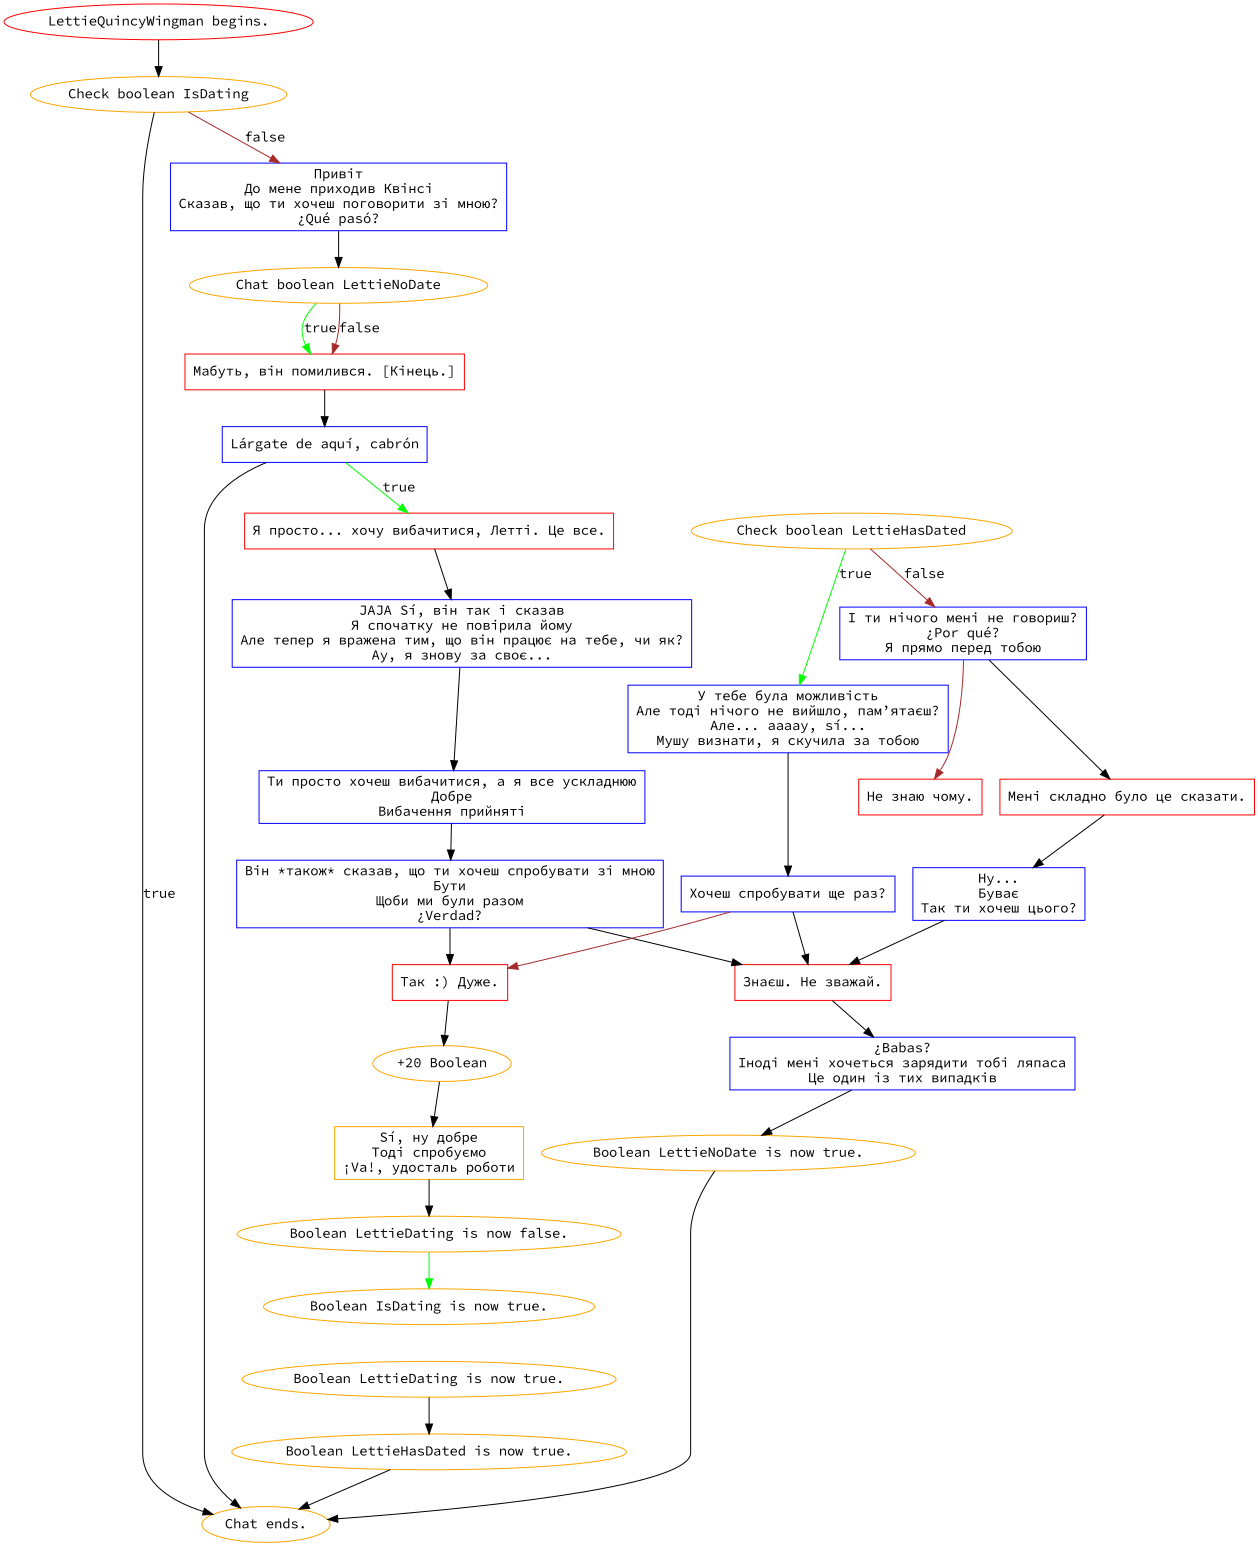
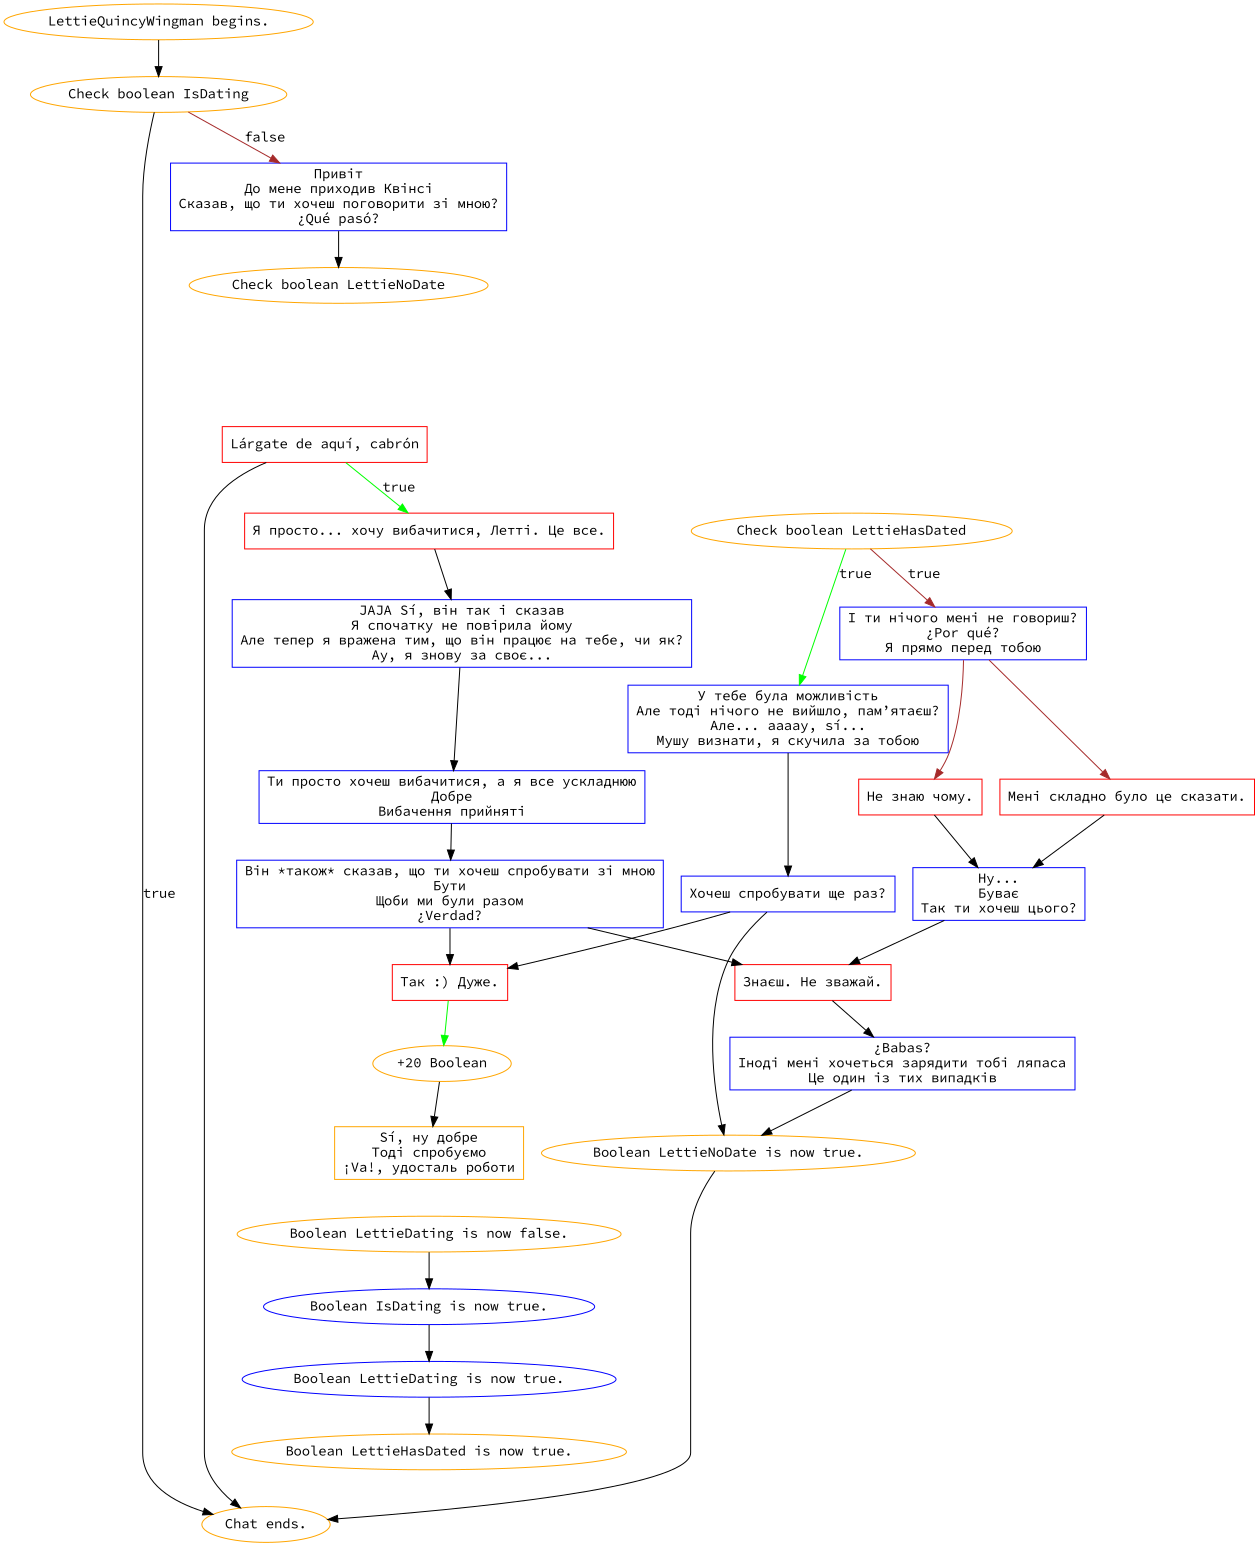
  digraph {
    fontname="Source Code Pro"
    node [color=orange fontname="Source Code Pro" shape=box]
    edge [fontname="Source Code Pro"]
-   "LettieQuincyWingman begins." [color=red shape=""]
+   "LettieQuincyWingman begins." [shape=""]
    n2 [label="Check boolean IsDating" shape=""]
    "Chat ends." [shape=""]
    n4 [color=blue label="Привіт\nДо мене приходив Квінсі\nСказав, що ти хочеш поговорити зі мною?\n¿Qué pasó?"]
-   n5 [label="Chat boolean LettieNoDate" shape=""]
-   n6 [color=red label="Мабуть, він помилився. [Кінець.]"]
+   n5 [label="Check boolean LettieNoDate" shape=""]
    n7 [color=red label="Я просто... хочу вибачитися, Летті. Це все."]
    n8 [color=blue label="JAJA Sí, він так і сказав\nЯ спочатку не повірила йому\nАле тепер я вражена тим, що він працює на тебе, чи як?\nAy, я знову за своє..."]
-   n9 [color=blue label="Lárgate de aquí, cabrón"]
+   n9 [color=red label="Lárgate de aquí, cabrón"]
    n10 [color=blue label="Ти просто хочеш вибачитися, а я все ускладнюю\nДобре\nВибачення прийняті"]
    n11 [label="Check boolean LettieHasDated" shape=""]
    n12 [color=blue label="У тебе була можливість\nАле тоді нічого не вийшло, пам’ятаєш?\nАле... aaaay, sí...\nМушу визнати, я скучила за тобою"]
    n13 [color=blue label="І ти нічого мені не говориш?\n¿Por qué?\nЯ прямо перед тобою"]
    n14 [color=blue label="Він *також* сказав, що ти хочеш спробувати зі мною\nБути\nЩоби ми були разом\n¿Verdad?"]
    n15 [color=blue label="Хочеш спробувати ще раз?"]
    n16 [color=red label="Мені складно було це сказати."]
    n17 [color=red label="Не знаю чому."]
    n18 [color=red label="Так :) Дуже."]
    n19 [color=red label="Знаєш. Не зважай."]
    n20 [color=blue label="Ну...\nБуває\nТак ти хочеш цього?"]
    n21 [label="+20 Boolean" shape=""]
    n22 [color=blue label="¿Babas?\nІноді мені хочеться зарядити тобі ляпаса\nЦе один із тих випадків"]
    n23 [label="Sí, ну добре\nТоді спробуємо\n¡Va!, удосталь роботи"]
    n24 [label="Boolean LettieNoDate is now true." shape=""]
    n25 [label="Boolean LettieDating is now false." shape=""]
-   n26 [label="Boolean IsDating is now true." shape=""]
-   n27 [label="Boolean LettieDating is now true." shape=""]
+   n26 [color=blue label="Boolean IsDating is now true." shape=""]
+   n27 [color=blue label="Boolean LettieDating is now true." shape=""]
    n28 [label="Boolean LettieHasDated is now true." shape=""]
    "LettieQuincyWingman begins." -> n2
    n2 -> "Chat ends." [color=black label=true]
    n2 -> n4 [color=brown label=false]
    n4 -> n5
-   n5 -> n6 [color=green label=true]
-   n5 -> n6 [color=brown label=false]
-   n6 -> n9
    n7 -> n8
    n8 -> n10
    n9 -> "Chat ends."
    n9 -> n7 [color=green label=true]
    n10 -> n14
    n11 -> n12 [color=green label=true]
-   n11 -> n13 [color=brown label=false]
+   n11 -> n13 [color=brown label=true]
    n12 -> n15
-   n13 -> n16
+   n13 -> n16 [color=brown]
    n13 -> n17 [color=brown]
    n14 -> n18
    n14 -> n19
-   n15 -> n18 [color=brown]
-   n15 -> n19
+   n15 -> n18
+   n15 -> n24
    n16 -> n20
-   n18 -> n21
+   n17 -> n20
+   n18 -> n21 [color=green]
    n19 -> n22
    n20 -> n19
    n21 -> n23
    n22 -> n24
-   n23 -> n25
    n24 -> "Chat ends."
-   n25 -> n26 [color=green]
+   n25 -> n26
+   n26 -> n27
    n27 -> n28
-   n28 -> "Chat ends."
  }
